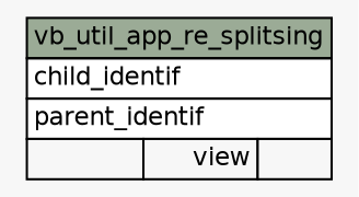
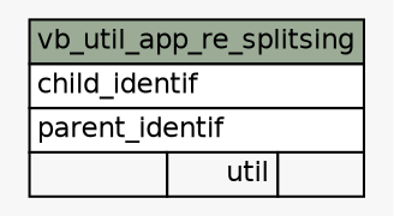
  digraph {
    bgcolor="#f7f7f7"
    fontname=Helvetica
    fontsize=11
    nodesep=0.18
    rankdir=RL
    ranksep=0.46
-   n1 [fontname=Helvetica fontsize=11 label=<     <TABLE BORDER="0" CELLBORDER="1" CELLSPACING="0" BGCOLOR="#ffffff">       <TR><TD COLSPAN="3" BGCOLOR="#9bab96" ALIGN="CENTER">vb_util_app_re_splitsing</TD></TR>       <TR><TD PORT="child_identif" COLSPAN="3" ALIGN="LEFT">child_identif</TD></TR>       <TR><TD PORT="parent_identif" COLSPAN="3" ALIGN="LEFT">parent_identif</TD></TR>       <TR><TD ALIGN="LEFT" BGCOLOR="#f7f7f7">  </TD><TD ALIGN="RIGHT" BGCOLOR="#f7f7f7">view</TD><TD ALIGN="RIGHT" BGCOLOR="#f7f7f7">  </TD></TR>     </TABLE>> shape=plaintext]
+   n1 [fontname=Helvetica fontsize=11 label=<     <TABLE BORDER="0" CELLBORDER="1" CELLSPACING="0" BGCOLOR="#ffffff">       <TR><TD COLSPAN="3" BGCOLOR="#9bab96" ALIGN="CENTER">vb_util_app_re_splitsing</TD></TR>       <TR><TD PORT="child_identif" COLSPAN="3" ALIGN="LEFT">child_identif</TD></TR>       <TR><TD PORT="parent_identif" COLSPAN="3" ALIGN="LEFT">parent_identif</TD></TR>       <TR><TD ALIGN="LEFT" BGCOLOR="#f7f7f7">  </TD><TD ALIGN="RIGHT" BGCOLOR="#f7f7f7">util</TD><TD ALIGN="RIGHT" BGCOLOR="#f7f7f7">  </TD></TR>     </TABLE>> shape=plaintext]
  }
